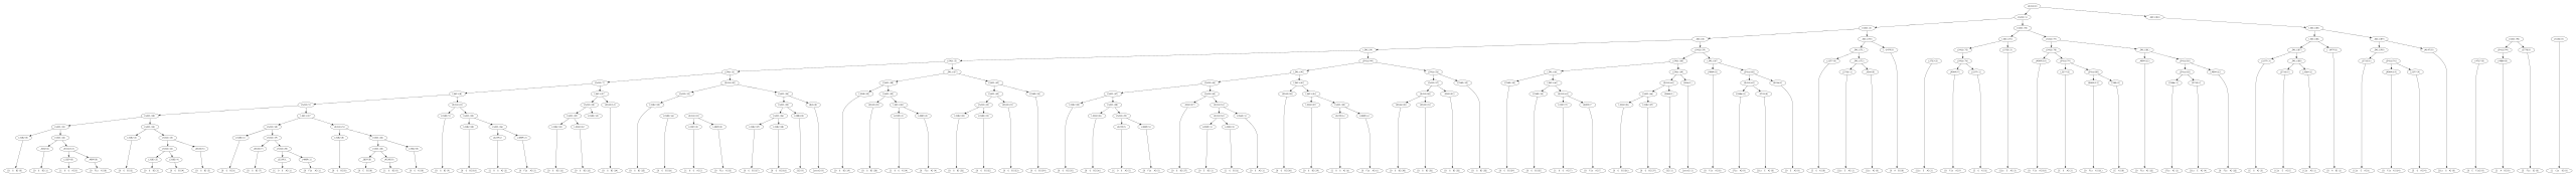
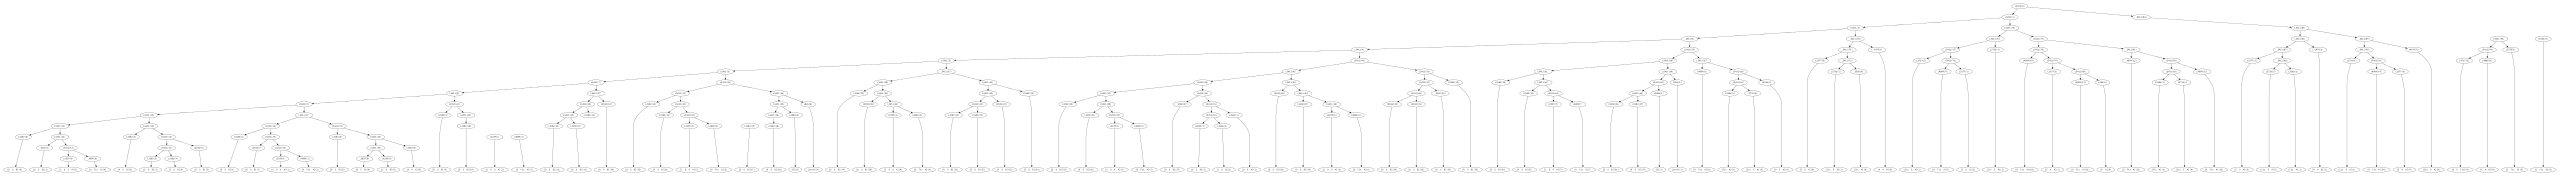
  digraph {
    fontname="IBM Plex Mono"
    node [fontname="IBM Plex Mono"]
    edge [fontname="IBM Plex Mono"]
    "L5411(0)"
    "L5411(1)"
    "L5411(84)"
    "L5411(2)"
    "L5411(73)"
    "L5411(85)"
    "L5411(3)"
    "L5411(70)"
    "L5411(74)"
    "L5411(77)"
    "L5411(86)"
    "L5411(89)"
    "L5411(93)"
    "L5152(0)"
    "L5411(4)"
    "L5411(59)"
    "L5411(71)"
    "L-1479(0)"
    "L5411(75)"
    "L2733(3)"
    "L5411(78)"
    "L5411(81)"
    "L5411(87)"
    "L-1479(1)"
    "L5411(90)"
    "L4147(0)"
    "L5411(94)"
    "L2778(0)"
    "L5411(5)"
    "L5411(44)"
    "L5411(60)"
    "L5411(67)"
    "L2277(0)"
    "L5411(72)"
    "L2733(2)"
    "L5411(76)"
    "L4009(10)"
    "L5411(79)"
    "L4009(12)"
    "L5411(82)"
    "L2277(3)"
    "L5411(88)"
    "L2733(6)"
    "L5411(91)"
    "L4717(0)"
    "L4888(0)"
    "L5411(6)"
    "L5411(37)"
    "L5411(45)"
    "L5411(56)"
    "L5411(61)"
    "L5411(64)"
    "L4009(8)"
    "L5411(68)"
    "L2733(1)"
    "L3560(0)"
    "L4009(9)"
    "L2277(1)"
    "L2277(2)"
    "L5411(80)"
    "L5411(83)"
    "L4009(13)"
    "L2733(5)"
    "L3560(1)"
    "L4009(14)"
    "L2277(4)"
    "L5411(7)"
    "L5411(30)"
    "L5411(38)"
    "L5411(41)"
    "L5411(46)"
    "L5411(53)"
    "L5411(57)"
    "L3182(33)"
    "L3182(34)"
    "L5411(62)"
    "L5411(65)"
    "L826(1)"
    "L5411(69)"
    "L4236(0)"
    "L4009(11)"
    "L285(0)"
    "L3386(1)"
    "L2733(4)"
    "L5411(8)"
    "L5411(27)"
    "L5411(31)"
    "L5411(34)"
    "L3182(19)"
    "L5411(39)"
    "L5411(42)"
    "L3182(24)"
    "L5411(47)"
    "L5411(50)"
    "L3182(28)"
    "L5411(54)"
    "L5411(58)"
    "L3182(32)"
    "L3182(35)"
    "L5411(63)"
    "L5411(66)"
    "L2884(1)"
    "L3386(0)"
    "L2733(0)"
    "L5411(9)"
    "L5411(24)"
    "L5411(28)"
    "L3182(14)"
    "L3182(15)"
+   "L5411(32)"
    "L5411(35)"
    "L826(0)"
    "L3182(20)"
    "L5411(40)"
    "L5411(43)"
    "L3182(23)"
    "L3182(25)"
    "L5411(48)"
    "L3182(27)"
    "L5411(51)"
    "L3182(29)"
    "L5411(55)"
    n123 [label="L3186(30)"]
    "L3182(31)"
    "L2239(7)"
    "L4009(7)"
    "L3182(36)"
    "L3182(37)"
    "L5411(10)"
    "L5411(17)"
    "L3182(9)"
    "L5411(25)"
    "L5411(29)"
    "L3182(13)"
    "L3182(16)"
    "L5411(33)"
    "L5411(36)"
    "L2884(0)"
    "L2239(4)"
    "L4009(4)"
    "L3182(21)"
    "L3182(22)"
    "L3182(26)"
    "L5411(49)"
    "L5411(52)"
    "L3562(1)"
    "L2239(6)"
    "L4009(6)"
    "L5411(11)"
    "L5411(14)"
    "L5411(18)"
    "L5411(21)"
    "L3182(10)"
-   "L5411(26)"
    "L3182(11)"
    "L3182(12)"
    "L2239(3)"
    "L4009(3)"
    "L3182(17)"
    "L3182(18)"
    "L2239(5)"
    "L4009(5)"
    "L2859(1)"
    "L4230(1)"
    "L3182(0)"
    "L5411(12)"
    "L3182(2)"
    "L5411(15)"
    "L3182(6)"
    "L5411(19)"
    "L3182(8)"
    "L5411(22)"
    "L2239(2)"
    "L4009(2)"
    "L3182(1)"
    "L5411(13)"
    "L5411(16)"
    "L3182(5)"
    "L3182(7)"
    "L5411(20)"
    "L5411(23)"
    "L3562(0)"
    "L2239(0)"
    "L4009(0)"
    "L3182(3)"
    "L3182(4)"
    "L2239(1)"
    "L4009(1)"
    "L2859(0)"
    "L4230(0)"
    "[D  G  B](0)"
    "[D  G  B](1)"
    "[C  D  G  A](0)"
    "[D  Fis  A](0)"
    "[D  G  B](2)"
    "[D  G  B](3)"
    "[D  G  B](4)"
    "[D  G  B](5)"
    "[D  G  B](6)"
    "[D  G  B](7)"
    "[C  D  G  A](1)"
    "[D  Fis  A](1)"
    "[D  G  B](8)"
    "[D  E  B](0)"
    "[C  G  B](0)"
    "[D  G  A](0)"
    "[D  G  B](9)"
    "[D  G  B](10)"
    "[C  D  G  A](2)"
    "[D  Fis  A](2)"
    "[D  G  B](11)"
    "[D  G  B](12)"
    "[D  G  B](14)"
    "[D  G  B](15)"
    "[D  G  B](16)"
    "[C  D  G  A](3)"
    "[D  Fis  A](3)"
    "[D  G  B](17)"
    "[D  G  B](18)"
    "[G](0)"
    "[rest](0)"
    "[D  G  B](19)"
    "[D  G  B](20)"
    "[C  D  G  A](4)"
    "[D  Fis  A](4)"
    "[D  G  B](21)"
    "[D  G  B](22)"
    "[D  G  B](23)"
    "[D  G  B](24)"
    "[D  G  B](25)"
    "[D  G  B](26)"
    "[C  D  G  A](5)"
    "[D  Fis  A](5)"
    "[D  G  B](27)"
    "[D  E  B](1)"
    "[C  G  B](1)"
    "[D  G  A](1)"
    "[D  G  B](28)"
    "[D  G  B](29)"
    "[C  D  G  A](6)"
    "[D  Fis  A](6)"
    "[D  G  B](30)"
    "[D  G  B](31)"
    "[D  G  B](32)"
    "[D  G  B](33)"
    "[D  G  B](34)"
    "[D  G  B](35)"
    "[C  D  G  A](7)"
    "[D  Fis  A](7)"
    "[D  G  B](36)"
    "[D  G  B](37)"
    "[G](1)"
    "[rest](1)"
    "[D  Fis  A](8)"
    "[Fis  A](0)"
    "[Cis  E  A](0)"
    "[D  E  A](0)"
    "[E  G  A](0)"
    "[Cis  E  A](1)"
    "[Cis  A](0)"
    "[D  A  B](0)"
    "[Cis  E  A](2)"
    "[D  Fis  A](9)"
    "[E  G  A](1)"
    "[Cis  E  A](3)"
    "[D  Fis  A](10)"
    "[E  G  A](2)"
    "[D  Fis  A](11)"
    "[E  A](0)"
    "[D  Fis  A](12)"
    "[Fis  A](1)"
    "[Cis  E  A](4)"
    "[D  Fis  A](13)"
    "[E  G  A](3)"
    "[Cis  E  A](5)"
    "[Cis  A](1)"
    "[D  A  B](1)"
    "[Cis  E  A](6)"
    "[D  Fis  A](14)"
    "[E  G  A](4)"
    "[Cis  G  A](0)"
    "[D  E  Fis](0)"
    "[C  A  B](0)"
    "[E  Fis  G](0)"
    "[C  Cis  D](0)"
    subgraph sub_1 {
      rank=min
      "L5411(0)"
    }
    subgraph sub_2 {
      rank=same
      "L5411(1)"
      "L5411(84)"
    }
    subgraph sub_3 {
      rank=same
      "L5411(2)"
      "L5411(73)"
      "L5411(85)"
    }
    subgraph sub_4 {
      rank=same
      "L5411(3)"
      "L5411(70)"
      "L5411(74)"
      "L5411(77)"
      "L5411(86)"
      "L5411(89)"
      "L5411(93)"
      "L5152(0)"
    }
    subgraph sub_5 {
      rank=same
      "L5411(4)"
      "L5411(59)"
      "L5411(71)"
      "L-1479(0)"
      "L5411(75)"
      "L2733(3)"
      "L5411(78)"
      "L5411(81)"
      "L5411(87)"
      "L-1479(1)"
      "L5411(90)"
      "L4147(0)"
      "L5411(94)"
      "L2778(0)"
    }
    subgraph sub_6 {
      rank=same
      "L5411(5)"
      "L5411(44)"
      "L5411(60)"
      "L5411(67)"
      "L2277(0)"
      "L5411(72)"
      "L2733(2)"
      "L5411(76)"
      "L4009(10)"
      "L5411(79)"
      "L4009(12)"
      "L5411(82)"
      "L2277(3)"
      "L5411(88)"
      "L2733(6)"
      "L5411(91)"
      "L4717(0)"
      "L4888(0)"
    }
    subgraph sub_7 {
      rank=same
      "L5411(6)"
      "L5411(37)"
      "L5411(45)"
      "L5411(56)"
      "L5411(61)"
      "L5411(64)"
      "L4009(8)"
      "L5411(68)"
      "L2733(1)"
      "L3560(0)"
      "L4009(9)"
      "L2277(1)"
      "L2277(2)"
      "L5411(80)"
      "L5411(83)"
      "L4009(13)"
      "L2733(5)"
      "L3560(1)"
      "L4009(14)"
      "L2277(4)"
    }
    subgraph sub_8 {
      rank=same
      "L5411(7)"
      "L5411(30)"
      "L5411(38)"
      "L5411(41)"
      "L5411(46)"
      "L5411(53)"
      "L5411(57)"
      "L3182(33)"
      "L3182(34)"
      "L5411(62)"
      "L5411(65)"
      "L826(1)"
      "L5411(69)"
      "L4236(0)"
      "L4009(11)"
      "L285(0)"
      "L3386(1)"
      "L2733(4)"
    }
    subgraph sub_9 {
      rank=same
      "L5411(8)"
      "L5411(27)"
      "L5411(31)"
      "L5411(34)"
      "L3182(19)"
      "L5411(39)"
      "L5411(42)"
      "L3182(24)"
      "L5411(47)"
      "L5411(50)"
      "L3182(28)"
      "L5411(54)"
      "L5411(58)"
      "L3182(32)"
      "L3182(35)"
      "L5411(63)"
      "L5411(66)"
      "L2884(1)"
      "L3386(0)"
      "L2733(0)"
    }
    subgraph sub_10 {
      rank=same
      "L5411(9)"
      "L5411(24)"
      "L5411(28)"
      "L3182(14)"
      "L3182(15)"
+     "L5411(32)"
      "L5411(35)"
      "L826(0)"
      "L3182(20)"
      "L5411(40)"
      "L5411(43)"
      "L3182(23)"
      "L3182(25)"
      "L5411(48)"
      "L3182(27)"
      "L5411(51)"
      "L3182(29)"
      "L5411(55)"
      n123
      "L3182(31)"
      "L2239(7)"
      "L4009(7)"
      "L3182(36)"
      "L3182(37)"
    }
    subgraph sub_11 {
      rank=same
      "L5411(10)"
      "L5411(17)"
      "L3182(9)"
      "L5411(25)"
      "L5411(29)"
      "L3182(13)"
      "L3182(16)"
      "L5411(33)"
      "L5411(36)"
      "L2884(0)"
      "L2239(4)"
      "L4009(4)"
      "L3182(21)"
      "L3182(22)"
      "L3182(26)"
      "L5411(49)"
      "L5411(52)"
      "L3562(1)"
      "L2239(6)"
      "L4009(6)"
    }
    subgraph sub_12 {
      rank=same
      "L5411(11)"
      "L5411(14)"
      "L5411(18)"
      "L5411(21)"
      "L3182(10)"
-     "L5411(26)"
      "L3182(11)"
      "L3182(12)"
      "L2239(3)"
      "L4009(3)"
      "L3182(17)"
      "L3182(18)"
      "L2239(5)"
      "L4009(5)"
      "L2859(1)"
      "L4230(1)"
    }
    subgraph sub_13 {
      rank=same
      "L3182(0)"
      "L5411(12)"
      "L3182(2)"
      "L5411(15)"
      "L3182(6)"
      "L5411(19)"
      "L3182(8)"
      "L5411(22)"
      "L2239(2)"
      "L4009(2)"
    }
    subgraph sub_14 {
      rank=same
      "L3182(1)"
      "L5411(13)"
      "L5411(16)"
      "L3182(5)"
      "L3182(7)"
      "L5411(20)"
      "L5411(23)"
      "L3562(0)"
    }
    subgraph sub_15 {
      rank=same
      "L2239(0)"
      "L4009(0)"
      "L3182(3)"
      "L3182(4)"
      "L2239(1)"
      "L4009(1)"
      "L2859(0)"
      "L4230(0)"
    }
    subgraph sub_16 {
      rank=max
      "[D  G  B](0)"
      "[D  G  B](1)"
      "[C  D  G  A](0)"
      "[D  Fis  A](0)"
      "[D  G  B](2)"
      "[D  G  B](3)"
      "[D  G  B](4)"
      "[D  G  B](5)"
      "[D  G  B](6)"
      "[D  G  B](7)"
      "[C  D  G  A](1)"
      "[D  Fis  A](1)"
      "[D  G  B](8)"
      "[D  E  B](0)"
      "[C  G  B](0)"
      "[D  G  A](0)"
      "[D  G  B](9)"
      "[D  G  B](10)"
      "[C  D  G  A](2)"
      "[D  Fis  A](2)"
      "[D  G  B](11)"
      "[D  G  B](12)"
      "[D  G  B](14)"
      "[D  G  B](15)"
      "[D  G  B](16)"
      "[C  D  G  A](3)"
      "[D  Fis  A](3)"
      "[D  G  B](17)"
      "[D  G  B](18)"
      "[G](0)"
      "[rest](0)"
      "[D  G  B](19)"
      "[D  G  B](20)"
      "[C  D  G  A](4)"
      "[D  Fis  A](4)"
      "[D  G  B](21)"
      "[D  G  B](22)"
      "[D  G  B](23)"
      "[D  G  B](24)"
      "[D  G  B](25)"
      "[D  G  B](26)"
      "[C  D  G  A](5)"
      "[D  Fis  A](5)"
      "[D  G  B](27)"
      "[D  E  B](1)"
      "[C  G  B](1)"
      "[D  G  A](1)"
      "[D  G  B](28)"
      "[D  G  B](29)"
      "[C  D  G  A](6)"
      "[D  Fis  A](6)"
      "[D  G  B](30)"
      "[D  G  B](31)"
      "[D  G  B](32)"
      "[D  G  B](33)"
      "[D  G  B](34)"
      "[D  G  B](35)"
      "[C  D  G  A](7)"
      "[D  Fis  A](7)"
      "[D  G  B](36)"
      "[D  G  B](37)"
      "[G](1)"
      "[rest](1)"
      "[D  Fis  A](8)"
      "[Fis  A](0)"
      "[Cis  E  A](0)"
      "[D  E  A](0)"
      "[E  G  A](0)"
      "[Cis  E  A](1)"
      "[Cis  A](0)"
      "[D  A  B](0)"
      "[Cis  E  A](2)"
      "[D  Fis  A](9)"
      "[E  G  A](1)"
      "[Cis  E  A](3)"
      "[D  Fis  A](10)"
      "[E  G  A](2)"
      "[D  Fis  A](11)"
      "[E  A](0)"
      "[D  Fis  A](12)"
      "[Fis  A](1)"
      "[Cis  E  A](4)"
      "[D  Fis  A](13)"
      "[E  G  A](3)"
      "[Cis  E  A](5)"
      "[Cis  A](1)"
      "[D  A  B](1)"
      "[Cis  E  A](6)"
      "[D  Fis  A](14)"
      "[E  G  A](4)"
      "[Cis  G  A](0)"
      "[D  E  Fis](0)"
      "[C  A  B](0)"
      "[E  Fis  G](0)"
      "[C  Cis  D](0)"
    }
    "L5411(0)" -> "L5411(1)"
    "L5411(0)" -> "L5411(84)"
    "L5411(1)" -> "L5411(2)"
    "L5411(1)" -> "L5411(73)"
    "L5411(84)" -> "L5411(85)"
    "L5411(2)" -> "L5411(3)"
    "L5411(2)" -> "L5411(70)"
    "L5411(73)" -> "L5411(74)"
    "L5411(73)" -> "L5411(77)"
    "L5411(85)" -> "L5411(86)"
    "L5411(85)" -> "L5411(89)"
    "L5411(3)" -> "L5411(4)"
    "L5411(3)" -> "L5411(59)"
    "L5411(70)" -> "L5411(71)"
    "L5411(70)" -> "L-1479(0)"
    "L5411(74)" -> "L5411(75)"
    "L5411(74)" -> "L2733(3)"
    "L5411(77)" -> "L5411(78)"
    "L5411(77)" -> "L5411(81)"
    "L5411(86)" -> "L5411(87)"
    "L5411(86)" -> "L-1479(1)"
    "L5411(89)" -> "L5411(90)"
    "L5411(89)" -> "L4147(0)"
    "L5411(93)" -> "L5411(94)"
    "L5411(93)" -> "L2778(0)"
    "L5152(0)" -> "[C  Cis  D](0)"
    "L5411(4)" -> "L5411(5)"
    "L5411(4)" -> "L5411(44)"
    "L5411(59)" -> "L5411(60)"
    "L5411(59)" -> "L5411(67)"
    "L5411(71)" -> "L2277(0)"
    "L5411(71)" -> "L5411(72)"
    "L-1479(0)" -> "[D  A  B](0)"
+   "L5411(75)" -> "L2733(2)"
    "L5411(75)" -> "L5411(76)"
    "L2733(3)" -> "[Cis  E  A](3)"
    "L5411(78)" -> "L4009(10)"
    "L5411(78)" -> "L5411(79)"
    "L5411(81)" -> "L4009(12)"
    "L5411(81)" -> "L5411(82)"
    "L5411(87)" -> "L2277(3)"
    "L5411(87)" -> "L5411(88)"
    "L-1479(1)" -> "[D  A  B](1)"
    "L5411(90)" -> "L2733(6)"
+   "L5411(90)" -> "L5411(91)"
    "L4147(0)" -> "[Cis  G  A](0)"
+   "L5411(94)" -> "L4717(0)"
    "L5411(94)" -> "L4888(0)"
    "L2778(0)" -> "[E  Fis  G](0)"
    "L5411(5)" -> "L5411(6)"
    "L5411(5)" -> "L5411(37)"
    "L5411(44)" -> "L5411(45)"
    "L5411(44)" -> "L5411(56)"
    "L5411(60)" -> "L5411(61)"
    "L5411(60)" -> "L5411(64)"
    "L5411(67)" -> "L4009(8)"
    "L5411(67)" -> "L5411(68)"
    "L2277(0)" -> "[E  G  A](0)"
    "L5411(72)" -> "L2733(1)"
    "L5411(72)" -> "L3560(0)"
    "L2733(2)" -> "[Cis  E  A](2)"
    "L5411(76)" -> "L4009(9)"
    "L5411(76)" -> "L2277(1)"
    "L4009(10)" -> "[D  Fis  A](10)"
    "L5411(79)" -> "L2277(2)"
    "L5411(79)" -> "L5411(80)"
    "L4009(12)" -> "[D  Fis  A](12)"
    "L5411(82)" -> "L5411(83)"
    "L5411(82)" -> "L4009(13)"
    "L2277(3)" -> "[E  G  A](3)"
    "L5411(88)" -> "L2733(5)"
    "L5411(88)" -> "L3560(1)"
    "L2733(6)" -> "[Cis  E  A](6)"
    "L5411(91)" -> "L4009(14)"
    "L5411(91)" -> "L2277(4)"
    "L4717(0)" -> "[D  E  Fis](0)"
    "L4888(0)" -> "[C  A  B](0)"
    "L5411(6)" -> "L5411(7)"
    "L5411(6)" -> "L5411(30)"
    "L5411(37)" -> "L5411(38)"
    "L5411(37)" -> "L5411(41)"
    "L5411(45)" -> "L5411(46)"
    "L5411(45)" -> "L5411(53)"
    "L5411(56)" -> "L5411(57)"
    "L5411(56)" -> "L3182(33)"
    "L5411(61)" -> "L3182(34)"
    "L5411(61)" -> "L5411(62)"
    "L5411(64)" -> "L5411(65)"
    "L5411(64)" -> "L826(1)"
    "L4009(8)" -> "[D  Fis  A](8)"
    "L5411(68)" -> "L5411(69)"
    "L5411(68)" -> "L4236(0)"
    "L2733(1)" -> "[Cis  E  A](1)"
    "L3560(0)" -> "[Cis  A](0)"
    "L4009(9)" -> "[D  Fis  A](9)"
    "L2277(1)" -> "[E  G  A](1)"
    "L2277(2)" -> "[E  G  A](2)"
    "L5411(80)" -> "L4009(11)"
    "L5411(80)" -> "L285(0)"
    "L5411(83)" -> "L3386(1)"
    "L5411(83)" -> "L2733(4)"
    "L4009(13)" -> "[D  Fis  A](13)"
    "L2733(5)" -> "[Cis  E  A](5)"
    "L3560(1)" -> "[Cis  A](1)"
    "L4009(14)" -> "[D  Fis  A](14)"
    "L2277(4)" -> "[E  G  A](4)"
    "L5411(7)" -> "L5411(8)"
    "L5411(7)" -> "L5411(27)"
    "L5411(30)" -> "L5411(31)"
    "L5411(30)" -> "L5411(34)"
    "L5411(38)" -> "L3182(19)"
    "L5411(38)" -> "L5411(39)"
    "L5411(41)" -> "L5411(42)"
    "L5411(41)" -> "L3182(24)"
    "L5411(46)" -> "L5411(47)"
    "L5411(46)" -> "L5411(50)"
    "L5411(53)" -> "L3182(28)"
    "L5411(53)" -> "L5411(54)"
    "L5411(57)" -> "L5411(58)"
    "L5411(57)" -> "L3182(32)"
    "L3182(33)" -> "[D  G  B](33)"
    "L3182(34)" -> "[D  G  B](34)"
    "L5411(62)" -> "L3182(35)"
    "L5411(62)" -> "L5411(63)"
    "L5411(65)" -> "L5411(66)"
    "L5411(65)" -> "L2884(1)"
    "L826(1)" -> "[rest](1)"
    "L5411(69)" -> "L3386(0)"
    "L5411(69)" -> "L2733(0)"
    "L4236(0)" -> "[D  E  A](0)"
    "L4009(11)" -> "[D  Fis  A](11)"
    "L285(0)" -> "[E  A](0)"
    "L3386(1)" -> "[Fis  A](1)"
    "L2733(4)" -> "[Cis  E  A](4)"
    "L5411(8)" -> "L5411(9)"
    "L5411(8)" -> "L5411(24)"
    "L5411(27)" -> "L5411(28)"
    "L5411(27)" -> "L3182(14)"
    "L5411(31)" -> "L3182(15)"
+   "L5411(31)" -> "L5411(32)"
    "L5411(34)" -> "L5411(35)"
    "L5411(34)" -> "L826(0)"
    "L3182(19)" -> "[D  G  B](19)"
    "L5411(39)" -> "L3182(20)"
    "L5411(39)" -> "L5411(40)"
    "L5411(42)" -> "L5411(43)"
    "L5411(42)" -> "L3182(23)"
    "L3182(24)" -> "[D  G  B](24)"
    "L5411(47)" -> "L3182(25)"
    "L5411(47)" -> "L5411(48)"
    "L5411(50)" -> "L3182(27)"
    "L5411(50)" -> "L5411(51)"
    "L3182(28)" -> "[D  G  B](28)"
    "L5411(54)" -> "L3182(29)"
    "L5411(54)" -> "L5411(55)"
    "L5411(58)" -> n123
    "L5411(58)" -> "L3182(31)"
    "L3182(32)" -> "[D  G  B](32)"
    "L3182(35)" -> "[D  G  B](35)"
    "L5411(63)" -> "L2239(7)"
    "L5411(63)" -> "L4009(7)"
    "L5411(66)" -> "L3182(36)"
    "L5411(66)" -> "L3182(37)"
    "L2884(1)" -> "[G](1)"
    "L3386(0)" -> "[Fis  A](0)"
    "L2733(0)" -> "[Cis  E  A](0)"
    "L5411(9)" -> "L5411(10)"
    "L5411(9)" -> "L5411(17)"
    "L5411(24)" -> "L3182(9)"
    "L5411(24)" -> "L5411(25)"
    "L5411(28)" -> "L5411(29)"
    "L5411(28)" -> "L3182(13)"
    "L3182(14)" -> "[D  G  B](14)"
    "L3182(15)" -> "[D  G  B](15)"
+   "L5411(32)" -> "L3182(16)"
+   "L5411(32)" -> "L5411(33)"
    "L5411(35)" -> "L5411(36)"
    "L5411(35)" -> "L2884(0)"
    "L826(0)" -> "[rest](0)"
    "L3182(20)" -> "[D  G  B](20)"
    "L5411(40)" -> "L2239(4)"
    "L5411(40)" -> "L4009(4)"
    "L5411(43)" -> "L3182(21)"
    "L5411(43)" -> "L3182(22)"
    "L3182(23)" -> "[D  G  B](23)"
    "L3182(25)" -> "[D  G  B](25)"
    "L5411(48)" -> "L3182(26)"
    "L5411(48)" -> "L5411(49)"
    "L3182(27)" -> "[D  G  B](27)"
    "L5411(51)" -> "L5411(52)"
    "L5411(51)" -> "L3562(1)"
    "L3182(29)" -> "[D  G  B](29)"
    "L5411(55)" -> "L2239(6)"
    "L5411(55)" -> "L4009(6)"
    n123 -> "[D  G  B](30)"
    "L3182(31)" -> "[D  G  B](31)"
    "L2239(7)" -> "[C  D  G  A](7)"
    "L4009(7)" -> "[D  Fis  A](7)"
    "L3182(36)" -> "[D  G  B](36)"
    "L3182(37)" -> "[D  G  B](37)"
    "L5411(10)" -> "L5411(11)"
    "L5411(10)" -> "L5411(14)"
    "L5411(17)" -> "L5411(18)"
    "L5411(17)" -> "L5411(21)"
    "L3182(9)" -> "[D  G  B](9)"
    "L5411(25)" -> "L3182(10)"
-   "L5411(25)" -> "L5411(26)"
    "L5411(29)" -> "L3182(11)"
    "L5411(29)" -> "L3182(12)"
    "L3182(16)" -> "[D  G  B](16)"
    "L5411(33)" -> "L2239(3)"
    "L5411(33)" -> "L4009(3)"
-   "L5411(36)" -> "L3182(17)"
    "L5411(36)" -> "L3182(18)"
    "L2884(0)" -> "[G](0)"
    "L2239(4)" -> "[C  D  G  A](4)"
    "L4009(4)" -> "[D  Fis  A](4)"
    "L3182(21)" -> "[D  G  B](21)"
    "L3182(22)" -> "[D  G  B](22)"
    "L3182(26)" -> "[D  G  B](26)"
    "L5411(49)" -> "L2239(5)"
    "L5411(49)" -> "L4009(5)"
    "L5411(52)" -> "L2859(1)"
    "L5411(52)" -> "L4230(1)"
    "L3562(1)" -> "[D  G  A](1)"
    "L2239(6)" -> "[C  D  G  A](6)"
    "L4009(6)" -> "[D  Fis  A](6)"
    "L5411(11)" -> "L3182(0)"
    "L5411(11)" -> "L5411(12)"
    "L5411(14)" -> "L3182(2)"
    "L5411(14)" -> "L5411(15)"
    "L5411(18)" -> "L3182(6)"
    "L5411(18)" -> "L5411(19)"
    "L5411(21)" -> "L3182(8)"
    "L5411(21)" -> "L5411(22)"
    "L3182(10)" -> "[D  G  B](10)"
-   "L5411(26)" -> "L2239(2)"
-   "L5411(26)" -> "L4009(2)"
    "L3182(11)" -> "[D  G  B](11)"
    "L3182(12)" -> "[D  G  B](12)"
    "L2239(3)" -> "[C  D  G  A](3)"
    "L4009(3)" -> "[D  Fis  A](3)"
    "L3182(17)" -> "[D  G  B](17)"
    "L3182(18)" -> "[D  G  B](18)"
    "L2239(5)" -> "[C  D  G  A](5)"
    "L4009(5)" -> "[D  Fis  A](5)"
    "L2859(1)" -> "[D  E  B](1)"
    "L4230(1)" -> "[C  G  B](1)"
    "L3182(0)" -> "[D  G  B](0)"
    "L5411(12)" -> "L3182(1)"
    "L5411(12)" -> "L5411(13)"
    "L3182(2)" -> "[D  G  B](2)"
    "L5411(15)" -> "L5411(16)"
    "L5411(15)" -> "L3182(5)"
    "L3182(6)" -> "[D  G  B](6)"
    "L5411(19)" -> "L3182(7)"
    "L5411(19)" -> "L5411(20)"
    "L3182(8)" -> "[D  G  B](8)"
    "L5411(22)" -> "L5411(23)"
    "L5411(22)" -> "L3562(0)"
    "L2239(2)" -> "[C  D  G  A](2)"
    "L4009(2)" -> "[D  Fis  A](2)"
    "L3182(1)" -> "[D  G  B](1)"
    "L5411(13)" -> "L2239(0)"
    "L5411(13)" -> "L4009(0)"
    "L5411(16)" -> "L3182(3)"
    "L5411(16)" -> "L3182(4)"
    "L3182(5)" -> "[D  G  B](5)"
    "L3182(7)" -> "[D  G  B](7)"
    "L5411(20)" -> "L2239(1)"
    "L5411(20)" -> "L4009(1)"
    "L5411(23)" -> "L2859(0)"
    "L5411(23)" -> "L4230(0)"
    "L3562(0)" -> "[D  G  A](0)"
    "L2239(0)" -> "[C  D  G  A](0)"
    "L4009(0)" -> "[D  Fis  A](0)"
    "L3182(3)" -> "[D  G  B](3)"
    "L3182(4)" -> "[D  G  B](4)"
    "L2239(1)" -> "[C  D  G  A](1)"
    "L4009(1)" -> "[D  Fis  A](1)"
    "L2859(0)" -> "[D  E  B](0)"
    "L4230(0)" -> "[C  G  B](0)"
  }
